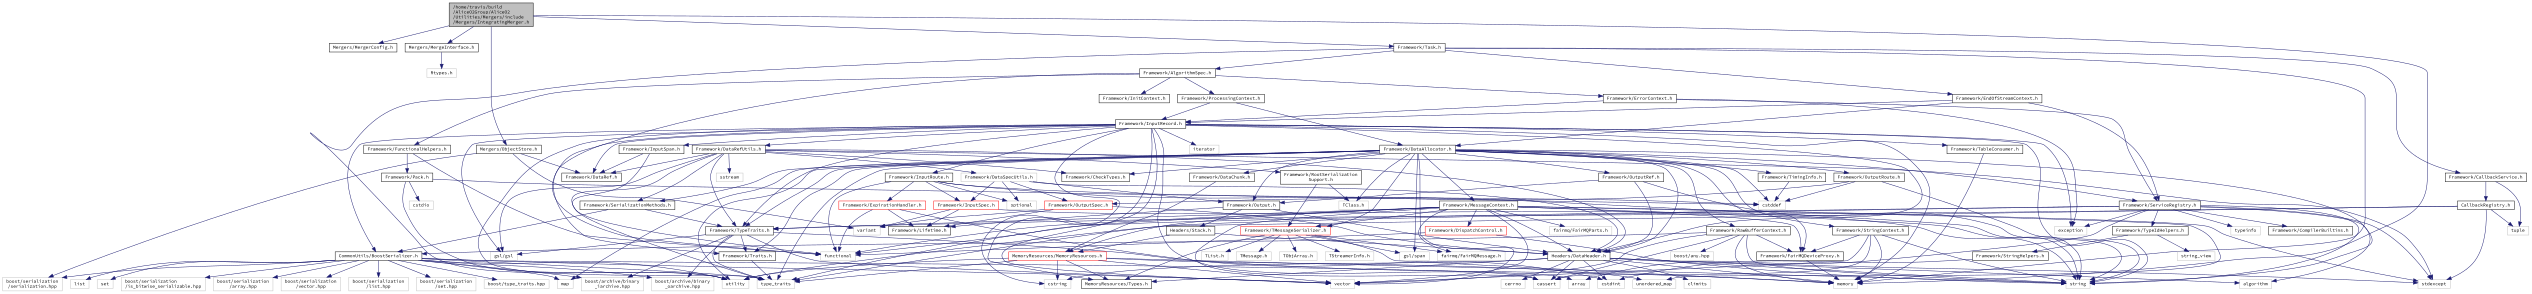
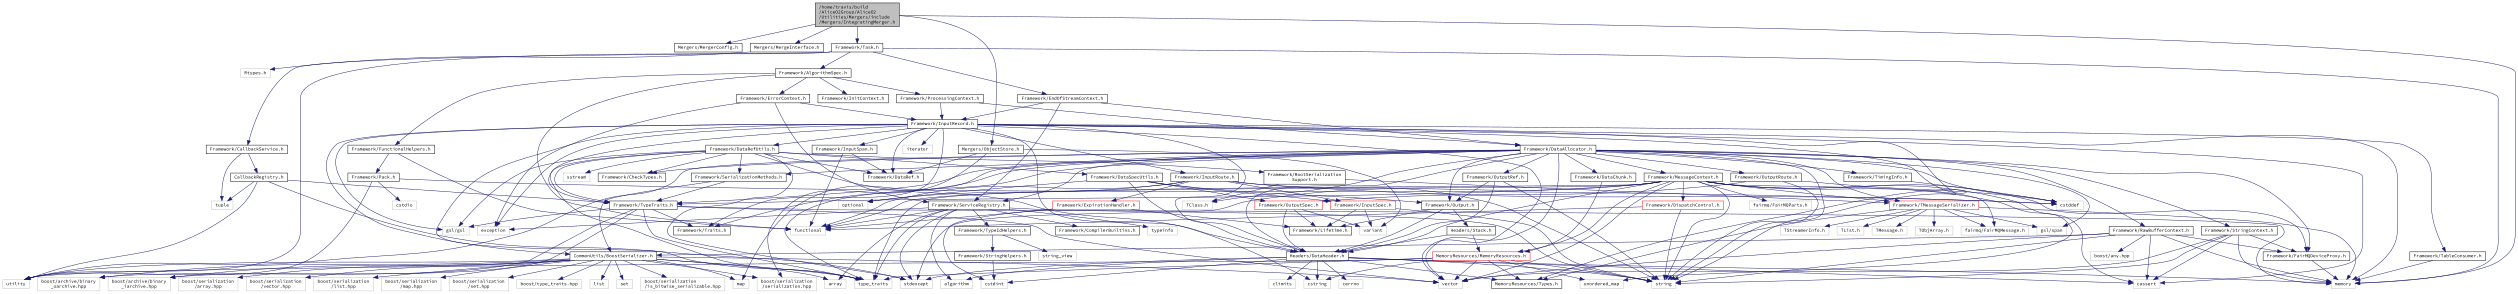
  digraph {
    fontname="Source Code Pro"
    node [color=grey75 fontname="Source Code Pro" fontsize=10 shape=record]
    edge [color=midnightblue fontname="Source Code Pro" fontsize=10 labelfontname=Helvetica labelfontsize=10 style=solid]
    n1 [color=black fillcolor=grey75 fontcolor=black height=0.2 label="/home/travis/build\l/AliceO2Group/AliceO2\l/Utilities/Mergers/include\l/Mergers/IntegratingMerger.h" style=filled width=0.4]
    n2 [color=black height=0.2 label="Mergers/MergerConfig.h" width=0.4]
    n3 [color=black height=0.2 label="Mergers/MergeInterface.h" width=0.4]
    n4 [color=black height=0.2 label="Mergers/ObjectStore.h" width=0.4]
    n5 [height=0.2 label=memory width=0.4]
    n6 [color=black height=0.2 label="Framework/Task.h" width=0.4]
    n7 [height=0.2 label="Rtypes.h" width=0.4]
    n8 [height=0.2 label=variant width=0.4]
    n9 [color=black height=0.2 label="Framework/DataRef.h" width=0.4]
    n10 [height=0.2 label="boost/serialization\l/serialization.hpp" width=0.4]
    n11 [color=black height=0.2 label="Framework/AlgorithmSpec.h" width=0.4]
    n12 [height=0.2 label=utility width=0.4]
    n13 [color=black height=0.2 label="Framework/CallbackService.h" width=0.4]
    n14 [color=black height=0.2 label="Framework/EndOfStreamContext.h" width=0.4]
    n15 [color=black height=0.2 label="Framework/ProcessingContext.h" width=0.4]
    n16 [height=0.2 label=functional width=0.4]
    n17 [color=black height=0.2 label="Framework/ErrorContext.h" width=0.4]
    n18 [color=black height=0.2 label="Framework/InitContext.h" width=0.4]
    n19 [color=black height=0.2 label="Framework/FunctionalHelpers.h" width=0.4]
    n20 [color=black height=0.2 label="CallbackRegistry.h" width=0.4]
    n21 [height=0.2 label=tuple width=0.4]
    n22 [color=black height=0.2 label="Framework/InputRecord.h" width=0.4]
    n23 [color=black height=0.2 label="Framework/DataAllocator.h" width=0.4]
    n24 [color=black height=0.2 label="Framework/ServiceRegistry.h" width=0.4]
    n25 [height=0.2 label=exception width=0.4]
    n26 [color=black height=0.2 label="Framework/Pack.h" width=0.4]
    n27 [color=black height=0.2 label="Framework/DataRefUtils.h" width=0.4]
    n28 [color=black height=0.2 label="MemoryResources/Types.h" width=0.4]
    n29 [color=black height=0.2 label="Framework/TypeTraits.h" width=0.4]
    n30 [height=0.2 label=type_traits width=0.4]
    n31 [height=0.2 label=vector width=0.4]
    n32 [color=black height=0.2 label="Framework/Traits.h" width=0.4]
    n33 [height=0.2 label="gsl/gsl" width=0.4]
    n34 [color=black height=0.2 label="CommonUtils/BoostSerializer.h" width=0.4]
    n35 [color=black height=0.2 label="Headers/DataHeader.h" width=0.4]
    n36 [height=0.2 label=cassert width=0.4]
    n37 [height=0.2 label=cstring width=0.4]
    n38 [height=0.2 label=string width=0.4]
    n39 [color=black height=0.2 label="Framework/InputRoute.h" width=0.4]
    n40 [color=black height=0.2 label="Framework/InputSpan.h" width=0.4]
    n41 [color=black height=0.2 label="Framework/TableConsumer.h" width=0.4]
    n42 [height=0.2 label=iterator width=0.4]
    n43 [color=black height=0.2 label="Framework/SerializationMethods.h" width=0.4]
    n44 [color=black height=0.2 label="Framework/CheckTypes.h" width=0.4]
    n45 [color=red height=0.2 label="Framework/TMessageSerializer.h" width=0.4]
    n46 [height=0.2 label="TClass.h" width=0.4]
    n47 [height=0.2 label="gsl/span" width=0.4]
    n48 [height=0.2 label=map width=0.4]
    n49 [color=black height=0.2 label="Framework/Output.h" width=0.4]
    n50 [height=0.2 label=cstddef width=0.4]
    n51 [color=black height=0.2 label="Framework/MessageContext.h" width=0.4]
    n52 [color=black height=0.2 label="Framework/FairMQDeviceProxy.h" width=0.4]
    n53 [color=black height=0.2 label="Framework/StringContext.h" width=0.4]
    n54 [color=black height=0.2 label="Framework/RawBufferContext.h" width=0.4]
    n55 [color=black height=0.2 label="Framework/OutputRef.h" width=0.4]
    n56 [color=black height=0.2 label="Framework/OutputRoute.h" width=0.4]
    n57 [color=black height=0.2 label="Framework/DataChunk.h" width=0.4]
    n58 [color=black height=0.2 label="Framework/TimingInfo.h" width=0.4]
    n59 [color=black height=0.2 label="Framework/RootSerialization\lSupport.h" width=0.4]
-   n60 [height=0.2 label="Framework/DataSpecUtils.h" width=0.4]
+   n60 [color=black height=0.2 label="Framework/DataSpecUtils.h" width=0.4]
    n61 [height=0.2 label=stdexcept width=0.4]
    n62 [height=0.2 label=sstream width=0.4]
    n63 [height=0.2 label="boost/archive/binary\l_iarchive.hpp" width=0.4]
    n64 [height=0.2 label="boost/archive/binary\l_oarchive.hpp" width=0.4]
    n65 [height=0.2 label=array width=0.4]
    n66 [height=0.2 label=list width=0.4]
    n67 [height=0.2 label=set width=0.4]
    n68 [height=0.2 label="boost/serialization\l/is_bitwise_serializable.hpp" width=0.4]
    n69 [height=0.2 label="boost/serialization\l/array.hpp" width=0.4]
    n70 [height=0.2 label="boost/serialization\l/vector.hpp" width=0.4]
    n71 [height=0.2 label="boost/serialization\l/list.hpp" width=0.4]
+   n72 [height=0.2 label="boost/serialization\l/map.hpp" width=0.4]
    n73 [height=0.2 label="boost/serialization\l/set.hpp" width=0.4]
    n74 [height=0.2 label="boost/type_traits.hpp" width=0.4]
    n75 [height=0.2 label=cstdint width=0.4]
    n76 [height=0.2 label=algorithm width=0.4]
    n77 [height=0.2 label=climits width=0.4]
    n78 [height=0.2 label=cerrno width=0.4]
    n79 [color=red height=0.2 label="Framework/InputSpec.h" width=0.4]
    n80 [height=0.2 label=optional width=0.4]
    n81 [color=red height=0.2 label="Framework/ExpirationHandler.h" width=0.4]
    n82 [color=red height=0.2 label="Framework/OutputSpec.h" width=0.4]
    n83 [height=0.2 label="fairmq/FairMQMessage.h" width=0.4]
    n84 [height=0.2 label="TList.h" width=0.4]
    n85 [height=0.2 label="TMessage.h" width=0.4]
    n86 [height=0.2 label="TObjArray.h" width=0.4]
    n87 [height=0.2 label="TStreamerInfo.h" width=0.4]
    n88 [color=black height=0.2 label="Framework/Lifetime.h" width=0.4]
    n89 [color=black height=0.2 label="Headers/Stack.h" width=0.4]
    n90 [color=red height=0.2 label="MemoryResources/MemoryResources.h" width=0.4]
    n91 [height=0.2 label=unordered_map width=0.4]
    n92 [color=red height=0.2 label="Framework/DispatchControl.h" width=0.4]
    n93 [height=0.2 label="fairmq/FairMQParts.h" width=0.4]
    n94 [height=0.2 label="boost/any.hpp" width=0.4]
    n95 [color=black height=0.2 label="Framework/CompilerBuiltins.h" width=0.4]
    n96 [color=black height=0.2 label="Framework/TypeIdHelpers.h" width=0.4]
    n97 [height=0.2 label=typeinfo width=0.4]
    n98 [height=0.2 label=string_view width=0.4]
    n99 [color=black height=0.2 label="Framework/StringHelpers.h" width=0.4]
    n100 [height=0.2 label=cstdio width=0.4]
    n1 -> n2
    n1 -> n3
    n1 -> n4
    n1 -> n5
    n1 -> n6
    n3 -> n7
    n4 -> n8
    n4 -> n9
    n4 -> n10
    n6 -> n5
    n6 -> n11
    n6 -> n12
    n6 -> n13
    n6 -> n14
    n11 -> n15
    n11 -> n16
    n11 -> n17
    n11 -> n18
    n11 -> n19
    n13 -> n20
    n13 -> n21
    n14 -> n22
    n14 -> n23
    n14 -> n24
    n15 -> n22
    n15 -> n23
    n17 -> n22
    n17 -> n24
    n17 -> n25
    n19 -> n16
    n19 -> n26
    n20 -> n12
    n20 -> n21
    n20 -> n29
    n20 -> n61
    n22 -> n5
    n22 -> n9
    n22 -> n25
    n22 -> n27
    n22 -> n28
    n22 -> n29
    n22 -> n30
    n22 -> n31
    n22 -> n32
    n22 -> n33
    n22 -> n34
    n22 -> n35
    n22 -> n36
    n22 -> n37
    n22 -> n38
    n22 -> n39
    n22 -> n40
    n22 -> n41
    n22 -> n42
    n23 -> n12
    n23 -> n24
    n23 -> n29
    n23 -> n30
    n23 -> n31
    n23 -> n32
    n23 -> n35
    n23 -> n38
    n23 -> n43
    n23 -> n44
    n23 -> n45
    n23 -> n46
    n23 -> n47
    n23 -> n48
    n23 -> n49
    n23 -> n50
    n23 -> n51
    n23 -> n52
    n23 -> n53
    n23 -> n54
    n23 -> n55
    n23 -> n56
    n23 -> n57
    n23 -> n58
    n24 -> n16
    n24 -> n25
    n24 -> n30
    n24 -> n38
    n24 -> n61
    n24 -> n65
    n24 -> n76
    n24 -> n95
    n24 -> n96
    n24 -> n97
    n26 -> n12
    n26 -> n50
    n26 -> n100
    n27 -> n9
    n27 -> n29
    n27 -> n30
    n27 -> n33
    n27 -> n35
    n27 -> n43
    n27 -> n44
    n27 -> n59
    n27 -> n60
    n27 -> n61
    n27 -> n62
    n29 -> n5
    n29 -> n30
    n29 -> n31
    n29 -> n32
    n29 -> n33
    n29 -> n63
    n29 -> n64
-   n32 -> n30
    n34 -> n10
    n34 -> n12
    n34 -> n30
    n34 -> n31
    n34 -> n48
    n34 -> n63
    n34 -> n64
    n34 -> n65
    n34 -> n66
    n34 -> n67
    n34 -> n68
    n34 -> n69
    n34 -> n70
    n34 -> n71
+   n34 -> n72
    n34 -> n73
    n34 -> n74
    n35 -> n5
    n35 -> n28
    n35 -> n36
    n35 -> n37
    n35 -> n38
    n35 -> n61
    n35 -> n75
    n35 -> n76
    n35 -> n77
    n35 -> n78
    n39 -> n16
    n39 -> n38
    n39 -> n50
    n39 -> n79
    n39 -> n80
    n39 -> n81
    n40 -> n9
    n40 -> n16
    n41 -> n5
    n43 -> n29
    n43 -> n34
    n45 -> n5
    n45 -> n28
    n45 -> n47
    n45 -> n83
    n45 -> n84
    n45 -> n85
    n45 -> n86
    n45 -> n87
    n49 -> n35
    n49 -> n88
    n49 -> n89
    n51 -> n16
    n51 -> n29
    n51 -> n30
    n51 -> n31
    n51 -> n35
    n51 -> n36
    n51 -> n38
    n51 -> n45
    n51 -> n52
    n51 -> n61
    n51 -> n83
    n51 -> n90
    n51 -> n91
    n51 -> n92
    n51 -> n93
    n52 -> n5
    n53 -> n5
    n53 -> n31
    n53 -> n36
    n53 -> n38
    n53 -> n52
    n54 -> n5
    n54 -> n31
    n54 -> n34
    n54 -> n36
    n54 -> n38
    n54 -> n52
    n54 -> n94
    n55 -> n35
    n55 -> n38
    n55 -> n49
    n56 -> n38
    n56 -> n50
    n56 -> n82
    n57 -> n90
    n58 -> n50
    n59 -> n45
    n59 -> n46
    n60 -> n35
    n60 -> n49
    n60 -> n79
    n60 -> n80
    n60 -> n82
    n79 -> n8
    n79 -> n38
    n79 -> n88
    n81 -> n16
    n81 -> n75
    n81 -> n88
    n82 -> n8
    n82 -> n35
    n82 -> n88
    n89 -> n35
    n89 -> n90
    n90 -> n12
    n90 -> n28
    n90 -> n30
    n90 -> n31
    n90 -> n37
    n90 -> n38
    n90 -> n91
    n92 -> n16
    n92 -> n38
    n96 -> n98
    n96 -> n99
    n99 -> n75
  }
